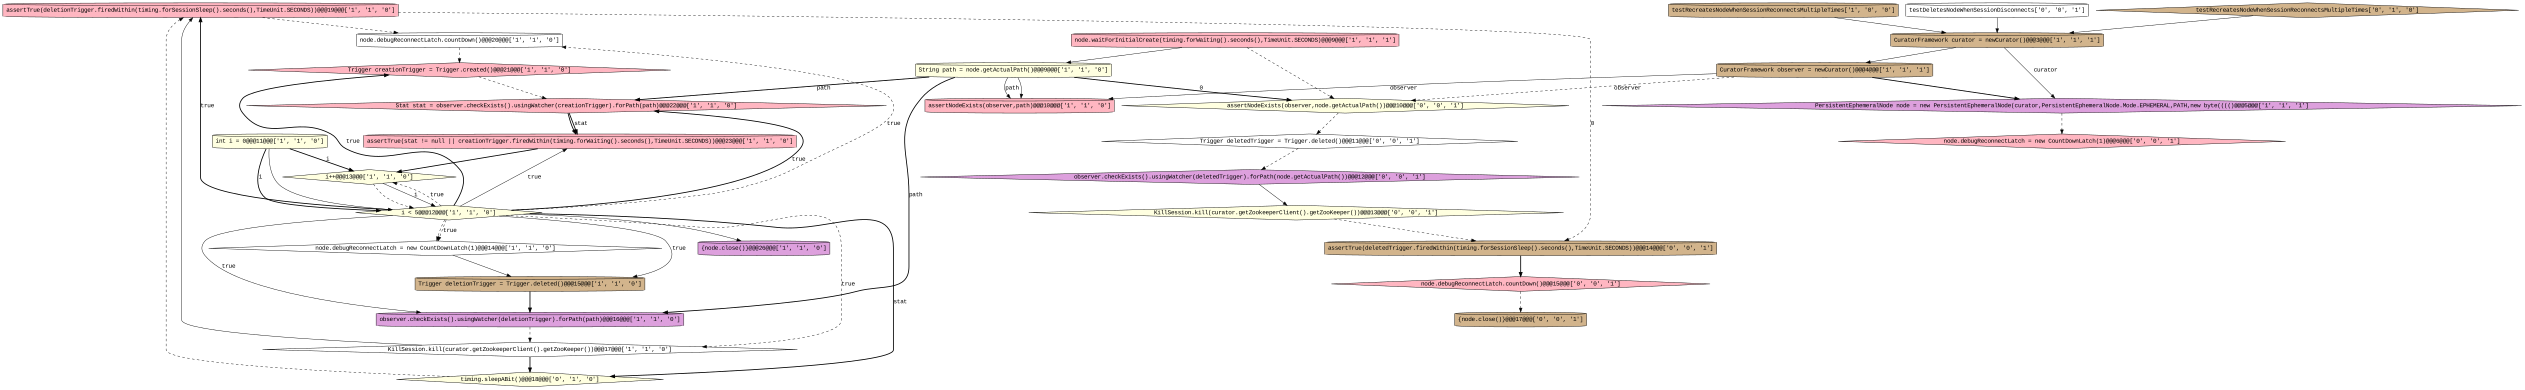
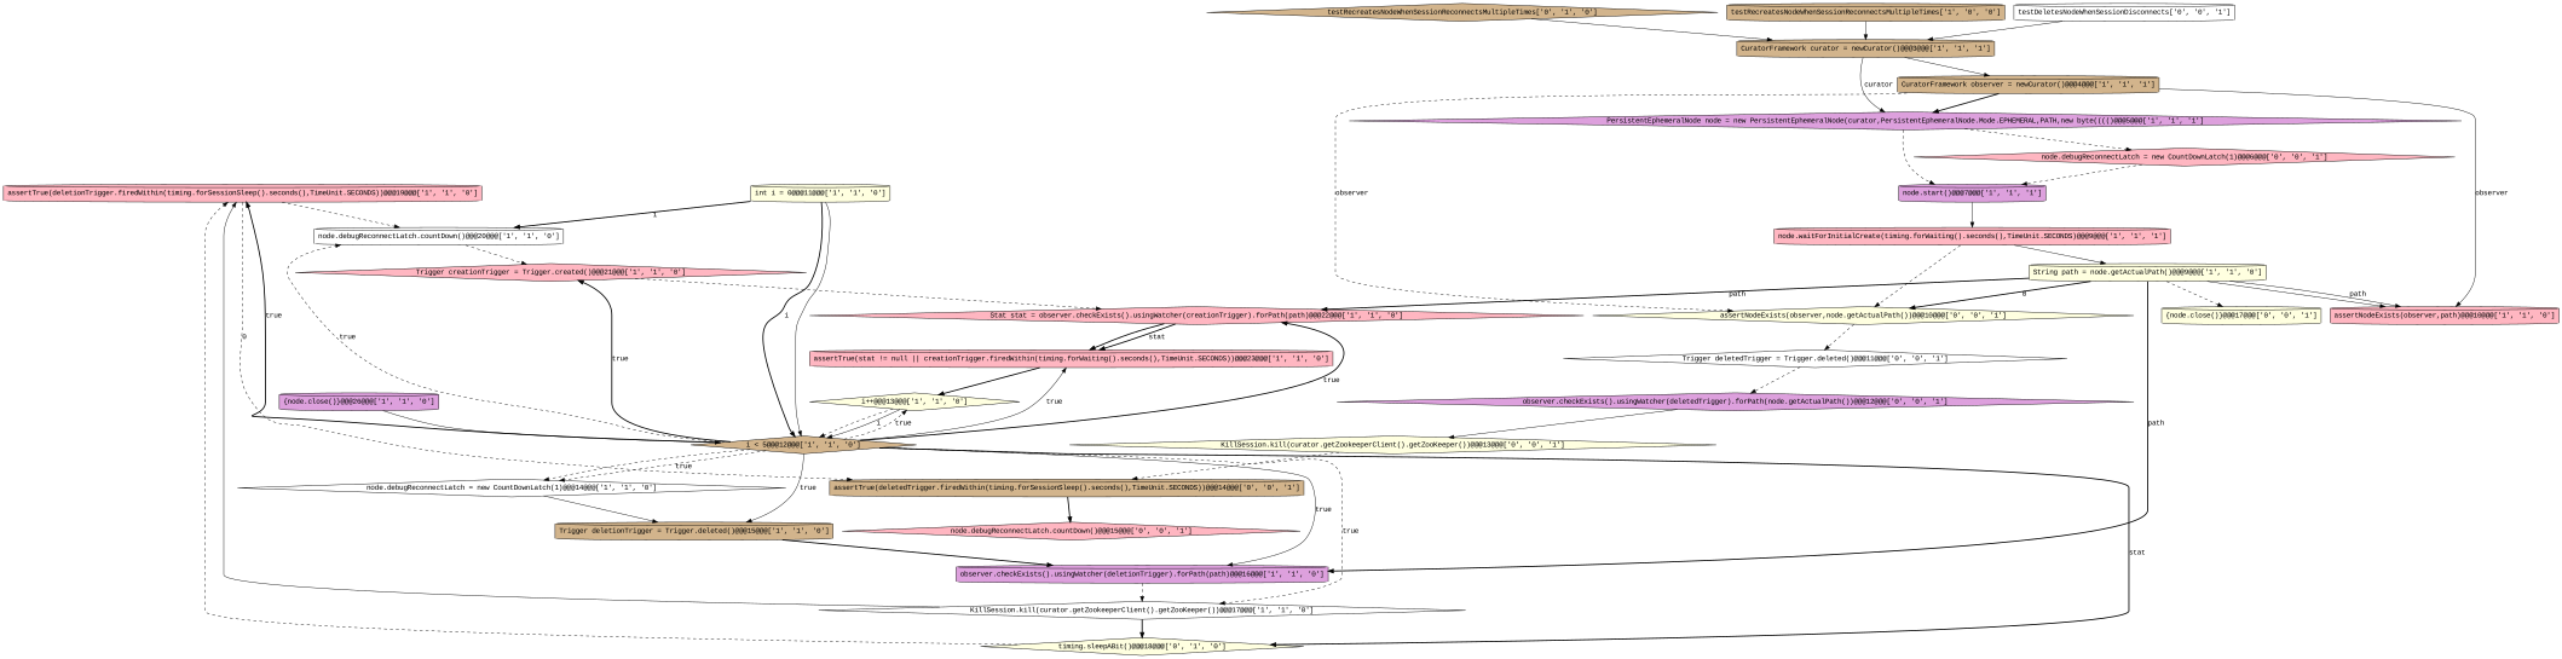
  digraph {
    fontname="Liberation Mono"
    node [fillcolor=lightpink fontname="Liberation Mono" shape=cylinder style=filled]
    edge [fontname="Liberation Mono" style=dashed]
    n1 [fillcolor=tan label="assertTrue(deletedTrigger.firedWithin(timing.forSessionSleep().seconds(),TimeUnit.SECONDS))@@@14@@@['0', '0', '1']"]
    n2 [label="node.debugReconnectLatch.countDown()@@@15@@@['0', '0', '1']" shape=diamond]
-   n3 [fillcolor=tan label="{node.close()}@@@17@@@['0', '0', '1']"]
+   n3 [fillcolor=lightyellow label="{node.close()}@@@17@@@['0', '0', '1']"]
    n4 [fillcolor=lightyellow label="i++@@@13@@@['1', '1', '0']" shape=diamond]
-   n5 [fillcolor=lightyellow label="i < 5@@@12@@@['1', '1', '0']" shape=diamond]
+   n5 [fillcolor=tan label="i < 5@@@12@@@['1', '1', '0']" shape=diamond]
    n6 [fillcolor=plum label="{node.close()}@@@26@@@['1', '1', '0']"]
    n7 [fillcolor=lightyellow label="timing.sleepABit()@@@18@@@['0', '1', '0']" shape=diamond]
    n8 [label="assertTrue(deletionTrigger.firedWithin(timing.forSessionSleep().seconds(),TimeUnit.SECONDS))@@@19@@@['1', '1', '0']"]
    n9 [label="Trigger creationTrigger = Trigger.created()@@@21@@@['1', '1', '0']" shape=diamond]
    n10 [label="Stat stat = observer.checkExists().usingWatcher(creationTrigger).forPath(path)@@@22@@@['1', '1', '0']" shape=diamond]
    n11 [fillcolor=white label="KillSession.kill(curator.getZookeeperClient().getZooKeeper())@@@17@@@['1', '1', '0']" shape=diamond]
    n12 [fillcolor=white label="node.debugReconnectLatch.countDown()@@@20@@@['1', '1', '0']"]
    n13 [label="assertTrue(stat != null || creationTrigger.firedWithin(timing.forWaiting().seconds(),TimeUnit.SECONDS))@@@23@@@['1', '1', '0']"]
    n14 [fillcolor=plum label="observer.checkExists().usingWatcher(deletionTrigger).forPath(path)@@@16@@@['1', '1', '0']"]
    n15 [fillcolor=white label="node.debugReconnectLatch = new CountDownLatch(1)@@@14@@@['1', '1', '0']" shape=diamond]
    n16 [fillcolor=tan label="Trigger deletionTrigger = Trigger.deleted()@@@15@@@['1', '1', '0']"]
    n17 [label="node.waitForInitialCreate(timing.forWaiting().seconds(),TimeUnit.SECONDS)@@@9@@@['1', '1', '1']"]
    n18 [fillcolor=lightyellow label="String path = node.getActualPath()@@@9@@@['1', '1', '0']"]
    n19 [fillcolor=lightyellow label="assertNodeExists(observer,node.getActualPath())@@@10@@@['0', '0', '1']" shape=diamond]
    n20 [label="assertNodeExists(observer,path)@@@10@@@['1', '1', '0']"]
    n21 [fillcolor=white label="Trigger deletedTrigger = Trigger.deleted()@@@11@@@['0', '0', '1']" shape=diamond]
    n22 [fillcolor=lightyellow label="KillSession.kill(curator.getZookeeperClient().getZooKeeper())@@@13@@@['0', '0', '1']" shape=diamond]
    n23 [fillcolor=lightyellow label="int i = 0@@@11@@@['1', '1', '0']"]
    n24 [fillcolor=plum label="observer.checkExists().usingWatcher(deletedTrigger).forPath(node.getActualPath())@@@12@@@['0', '0', '1']" shape=diamond]
+   n25 [fillcolor=plum label="node.start()@@@7@@@['1', '1', '1']"]
    n26 [fillcolor=tan label="testRecreatesNodeWhenSessionReconnectsMultipleTimes['0', '1', '0']" shape=diamond]
    n27 [fillcolor=tan label="CuratorFramework curator = newCurator()@@@3@@@['1', '1', '1']"]
    n28 [fillcolor=plum label="PersistentEphemeralNode node = new PersistentEphemeralNode(curator,PersistentEphemeralNode.Mode.EPHEMERAL,PATH,new byte(((()@@@5@@@['1', '1', '1']" shape=diamond]
    n29 [fillcolor=tan label="CuratorFramework observer = newCurator()@@@4@@@['1', '1', '1']"]
    n30 [label="node.debugReconnectLatch = new CountDownLatch(1)@@@6@@@['0', '0', '1']" shape=diamond]
    n31 [fillcolor=tan label="testRecreatesNodeWhenSessionReconnectsMultipleTimes['1', '0', '0']"]
    n32 [fillcolor=white label="testDeletesNodeWhenSessionDisconnects['0', '0', '1']"]
    n1 -> n2 [style=bold]
-   n2 -> n3
+   n18 -> n3
    n4 -> n5
    n4 -> n5 [label=i style=solid]
    n5 -> n4 [label=true]
-   n5 -> n6 [style=solid]
+   n6 -> n5 [style=solid]
    n5 -> n7 [label=stat style=bold]
    n5 -> n8 [label=true style=bold]
    n5 -> n9 [label=true style=bold]
    n5 -> n10 [label=true style=bold]
    n5 -> n11 [label=true]
    n5 -> n12 [label=true]
    n5 -> n13 [label=true style=solid]
    n5 -> n14 [label=true style=solid]
    n5 -> n15
    n5 -> n15 [label=true]
    n5 -> n16 [label=true style=solid]
    n7 -> n8
    n8 -> n1 [label=0]
    n8 -> n12
    n9 -> n10
    n10 -> n13 [style=bold]
    n10 -> n13 [label=stat style=bold]
    n11 -> n7 [style=bold]
    n11 -> n8 [style=solid]
    n12 -> n9
    n13 -> n4 [style=bold]
    n14 -> n11
    n15 -> n16 [style=solid]
    n16 -> n14 [style=bold]
    n17 -> n18 [style=solid]
    n17 -> n19
    n18 -> n10 [label=path style=bold]
    n18 -> n14 [label=path style=bold]
    n18 -> n19 [label=0 style=bold]
    n18 -> n20 [style=solid]
    n18 -> n20 [label=path style=solid]
    n19 -> n21
    n21 -> n24
    n22 -> n1
-   n23 -> n4 [label=i style=bold]
+   n23 -> n12 [label=i style=bold]
    n23 -> n5 [label=i style=bold]
    n23 -> n5 [style=solid]
    n24 -> n22 [style=solid]
+   n25 -> n17 [style=solid]
    n26 -> n27 [style=solid]
    n27 -> n28 [label=curator style=solid]
    n27 -> n29 [style=solid]
+   n28 -> n25
    n28 -> n30
    n29 -> n19 [label=observer]
    n29 -> n20 [label=observer style=solid]
    n29 -> n28 [style=bold]
+   n30 -> n25
    n31 -> n27 [style=solid]
    n32 -> n27 [style=solid]
  }
